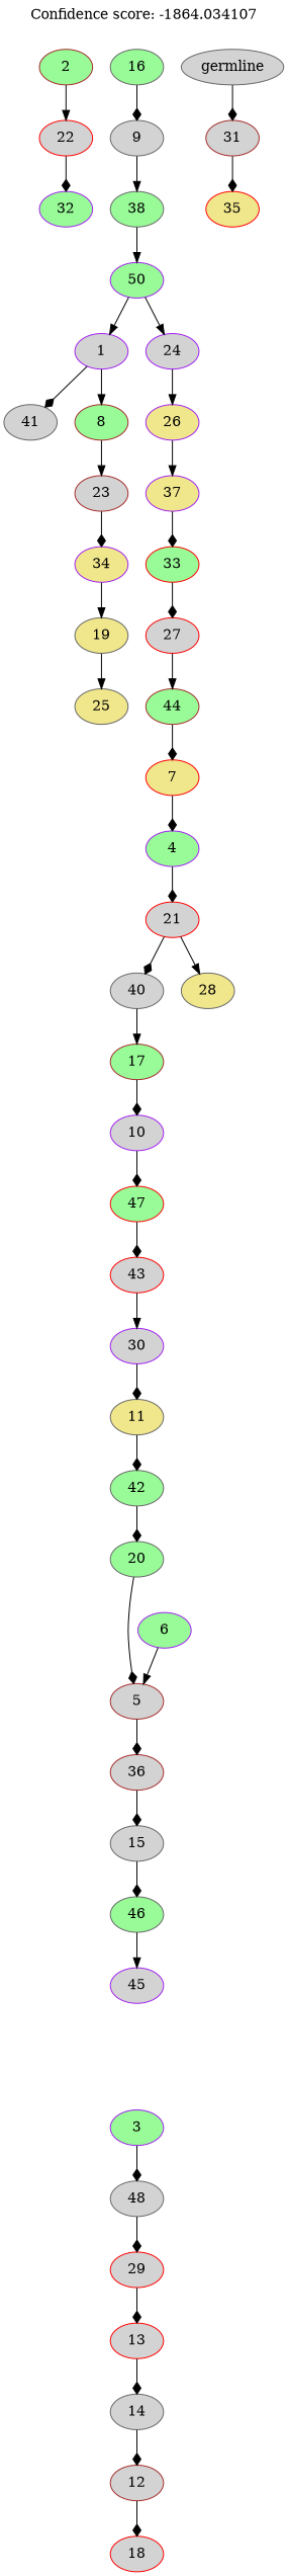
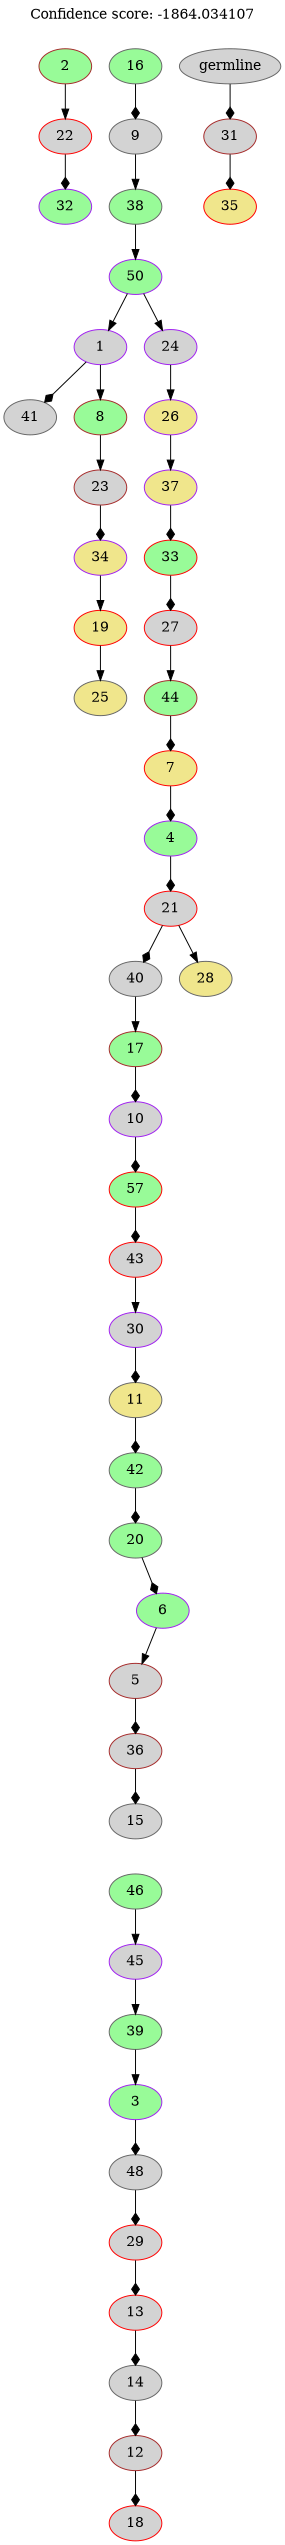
  digraph {
    label="Confidence score: -1864.034107"
    labelloc=t
    node [color=gray40 fillcolor=lightgrey style=filled]
    edge [arrowhead=diamond]
    n1 [color=red label=22]
    n2 [color=purple fillcolor=palegreen label=32]
    n3 [color=brown fillcolor=palegreen label=2]
    n4 [label=41]
-   n5 [fillcolor=khaki label=19]
+   n5 [color=red fillcolor=khaki label=19]
    n6 [fillcolor=khaki label=25]
    n7 [color=purple fillcolor=khaki label=34]
    n8 [color=brown label=23]
    n9 [color=brown fillcolor=palegreen label=8]
    n10 [color=purple label=1]
    n11 [color=brown label=12]
    n12 [color=red label=18]
    n13 [label=14]
    n14 [color=red label=13]
    n15 [color=red label=29]
    n16 [label=48]
    n17 [color=purple fillcolor=palegreen label=3]
+   n18 [fillcolor=palegreen label=39]
    n19 [color=purple label=45]
    n20 [fillcolor=palegreen label=46]
    n21 [label=15]
    n22 [color=brown label=36]
    n23 [color=brown label=5]
    n24 [color=purple fillcolor=palegreen label=6]
    n25 [fillcolor=palegreen label=20]
    n26 [fillcolor=palegreen label=42]
    n27 [fillcolor=khaki label=11]
    n28 [color=purple label=30]
    n29 [color=red label=43]
-   n30 [color=red fillcolor=palegreen label=47]
+   n30 [color=red fillcolor=palegreen label=57]
    n31 [color=purple label=10]
    n32 [color=brown fillcolor=palegreen label=17]
    n33 [label=40]
    n34 [color=red label=21]
    n35 [fillcolor=khaki label=28]
    n36 [color=purple fillcolor=palegreen label=4]
    n37 [color=red fillcolor=khaki label=7]
    n38 [color=brown fillcolor=palegreen label=44]
    n39 [color=red label=27]
    n40 [color=red fillcolor=palegreen label=33]
    n41 [color=purple fillcolor=khaki label=37]
    n42 [color=purple fillcolor=khaki label=26]
    n43 [color=purple label=24]
    n44 [color=purple fillcolor=palegreen label=50]
    n45 [fillcolor=palegreen label=38]
    n46 [label=9]
    n47 [fillcolor=palegreen label=16]
    n48 [color=red fillcolor=khaki label=35]
    n49 [color=brown label=31]
    n50 [label=germline]
    n1 -> n2
    n3 -> n1 [arrowhead=normal]
    n5 -> n6 [arrowhead=normal]
    n7 -> n5 [arrowhead=normal]
    n8 -> n7
    n9 -> n8 [arrowhead=normal]
    n10 -> n4
    n10 -> n9 [arrowhead=normal]
    n11 -> n12
    n13 -> n11
    n14 -> n13
    n15 -> n14
    n16 -> n15
    n17 -> n16
+   n18 -> n17 [arrowhead=normal]
+   n19 -> n18 [arrowhead=normal]
    n20 -> n19 [arrowhead=normal]
-   n21 -> n20
    n22 -> n21
    n23 -> n22
    n24 -> n23 [arrowhead=normal]
-   n25 -> n23
+   n25 -> n24
    n26 -> n25
    n27 -> n26
    n28 -> n27
    n29 -> n28 [arrowhead=normal]
    n30 -> n29
    n31 -> n30
    n32 -> n31
    n33 -> n32 [arrowhead=normal]
    n34 -> n33
    n34 -> n35 [arrowhead=normal]
    n36 -> n34
    n37 -> n36
    n38 -> n37
    n39 -> n38 [arrowhead=normal]
    n40 -> n39
    n41 -> n40
    n42 -> n41 [arrowhead=normal]
    n43 -> n42 [arrowhead=normal]
    n44 -> n10 [arrowhead=normal]
    n44 -> n43 [arrowhead=normal]
    n45 -> n44 [arrowhead=normal]
    n46 -> n45 [arrowhead=normal]
    n47 -> n46
    n49 -> n48
    n50 -> n49
  }
